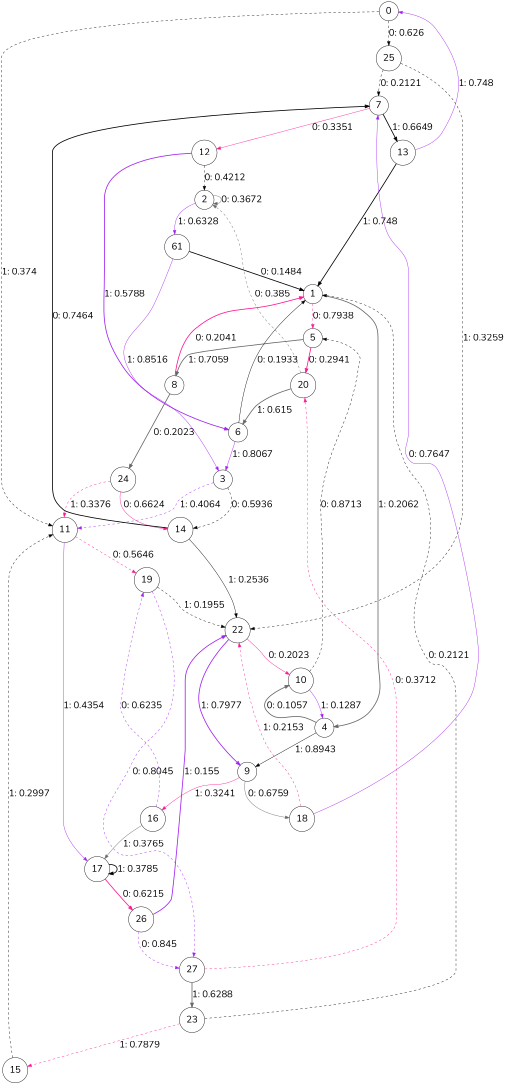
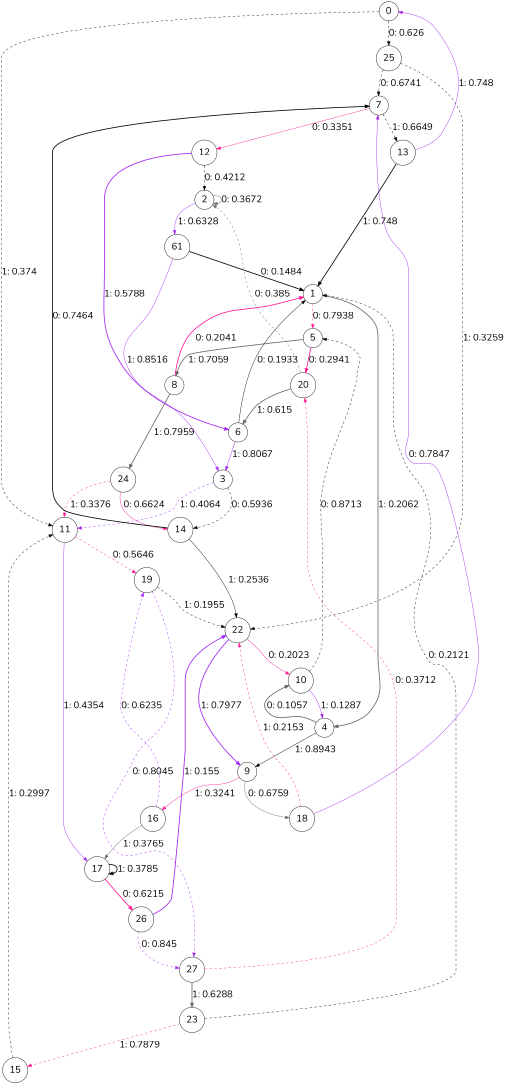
  digraph {
    fontname=Nunito
    node [fontname=Nunito fontsize=24 shape=circle]
    edge [color=black fontname=Nunito fontsize=24 style=dashed]
    0
    25
    11
    7
    22
    19
    17
    12
    13
    10
    9
    27
    26
    1
    5
    4
    20
    8
    2
    6
    24
    18
    16
    n24 [label=61]
    3
    14
    23
    15
    0 -> 25 [label="0: 0.626    "]
    0 -> 11 [label="1: 0.374    "]
-   25 -> 7 [label="0: 0.2121   "]
+   25 -> 7 [label="0: 0.6741   "]
    25 -> 22 [label="1: 0.3259   "]
    11 -> 19 [color=deeppink label="0: 0.5646   "]
    11 -> 17 [color=purple label="1: 0.4354   " style=solid]
    7 -> 12 [color=deeppink label="0: 0.3351   " style=solid]
-   7 -> 13 [label="1: 0.6649   " style=bold]
+   7 -> 13 [label="1: 0.6649   "]
    22 -> 10 [color=deeppink label="0: 0.2023   " style=solid]
    22 -> 9 [color=purple label="1: 0.7977   " style=bold]
    19 -> 22 [label="1: 0.1955   "]
    19 -> 27 [color=purple label="0: 0.8045   "]
    17 -> 17 [label="1: 0.3785   " style=bold]
    17 -> 26 [color=deeppink label="0: 0.6215   " style=bold]
    12 -> 2 [label="0: 0.4212   "]
    12 -> 6 [color=purple label="1: 0.5788   " style=bold]
    13 -> 0 [color=purple label="1: 0.748    " style=solid]
    13 -> 1 [label="1: 0.748    " style=bold]
    10 -> 5 [label="0: 0.8713   "]
    10 -> 4 [color=purple label="1: 0.1287   " style=solid]
    9 -> 18 [color=gray40 label="0: 0.6759   " style=solid]
    9 -> 16 [color=deeppink label="1: 0.3241   " style=solid]
    27 -> 20 [color=deeppink label="0: 0.3712   "]
    27 -> 23 [color=gray40 label="1: 0.6288   " style=bold]
    26 -> 22 [color=purple label="1: 0.155    " style=bold]
    26 -> 27 [color=purple label="0: 0.845    "]
    1 -> 5 [color=deeppink label="0: 0.7938   "]
    1 -> 4 [color=gray40 label="1: 0.2062   " style=bold]
    5 -> 20 [color=deeppink label="0: 0.2941   " style=bold]
    5 -> 8 [color=gray40 label="1: 0.7059   " style=bold]
    4 -> 10 [color=gray40 label="0: 0.1057   " style=bold]
    4 -> 9 [label="1: 0.8943   " style=solid]
    20 -> 2 [color=gray40 label="0: 0.385    "]
    20 -> 6 [color=gray40 label="1: 0.615    " style=bold]
    8 -> 1 [color=deeppink label="0: 0.2041   " style=bold]
-   8 -> 24 [color=gray40 label="0: 0.2023   " style=bold]
+   8 -> 24 [color=gray40 label="1: 0.7959   " style=bold]
    2 -> 2 [color=gray40 label="0: 0.3672   " style=solid]
    2 -> n24 [color=purple label="1: 0.6328   " style=solid]
    6 -> 1 [label="0: 0.1933   " style=solid]
    6 -> 3 [color=purple label="1: 0.8067   " style=solid]
    24 -> 11 [color=deeppink label="1: 0.3376   "]
    24 -> 14 [color=deeppink label="0: 0.6624   " style=solid]
-   18 -> 7 [color=purple label="0: 0.7647   " style=solid]
+   18 -> 7 [color=purple label="0: 0.7847   " style=solid]
    18 -> 22 [color=deeppink label="1: 0.2153   "]
    16 -> 19 [color=purple label="0: 0.6235   "]
    16 -> 17 [color=gray40 label="1: 0.3765   " style=solid]
    n24 -> 1 [label="0: 0.1484   " style=bold]
    n24 -> 3 [color=purple label="1: 0.8516   " style=solid]
    3 -> 11 [color=purple label="1: 0.4064   "]
    3 -> 14 [label="0: 0.5936   "]
    14 -> 7 [label="0: 0.7464   " style=bold]
    14 -> 22 [label="1: 0.2536   " style=solid]
    23 -> 1 [label="0: 0.2121   "]
    23 -> 15 [color=deeppink label="1: 0.7879   "]
    15 -> 11 [label="1: 0.2997   "]
  }
